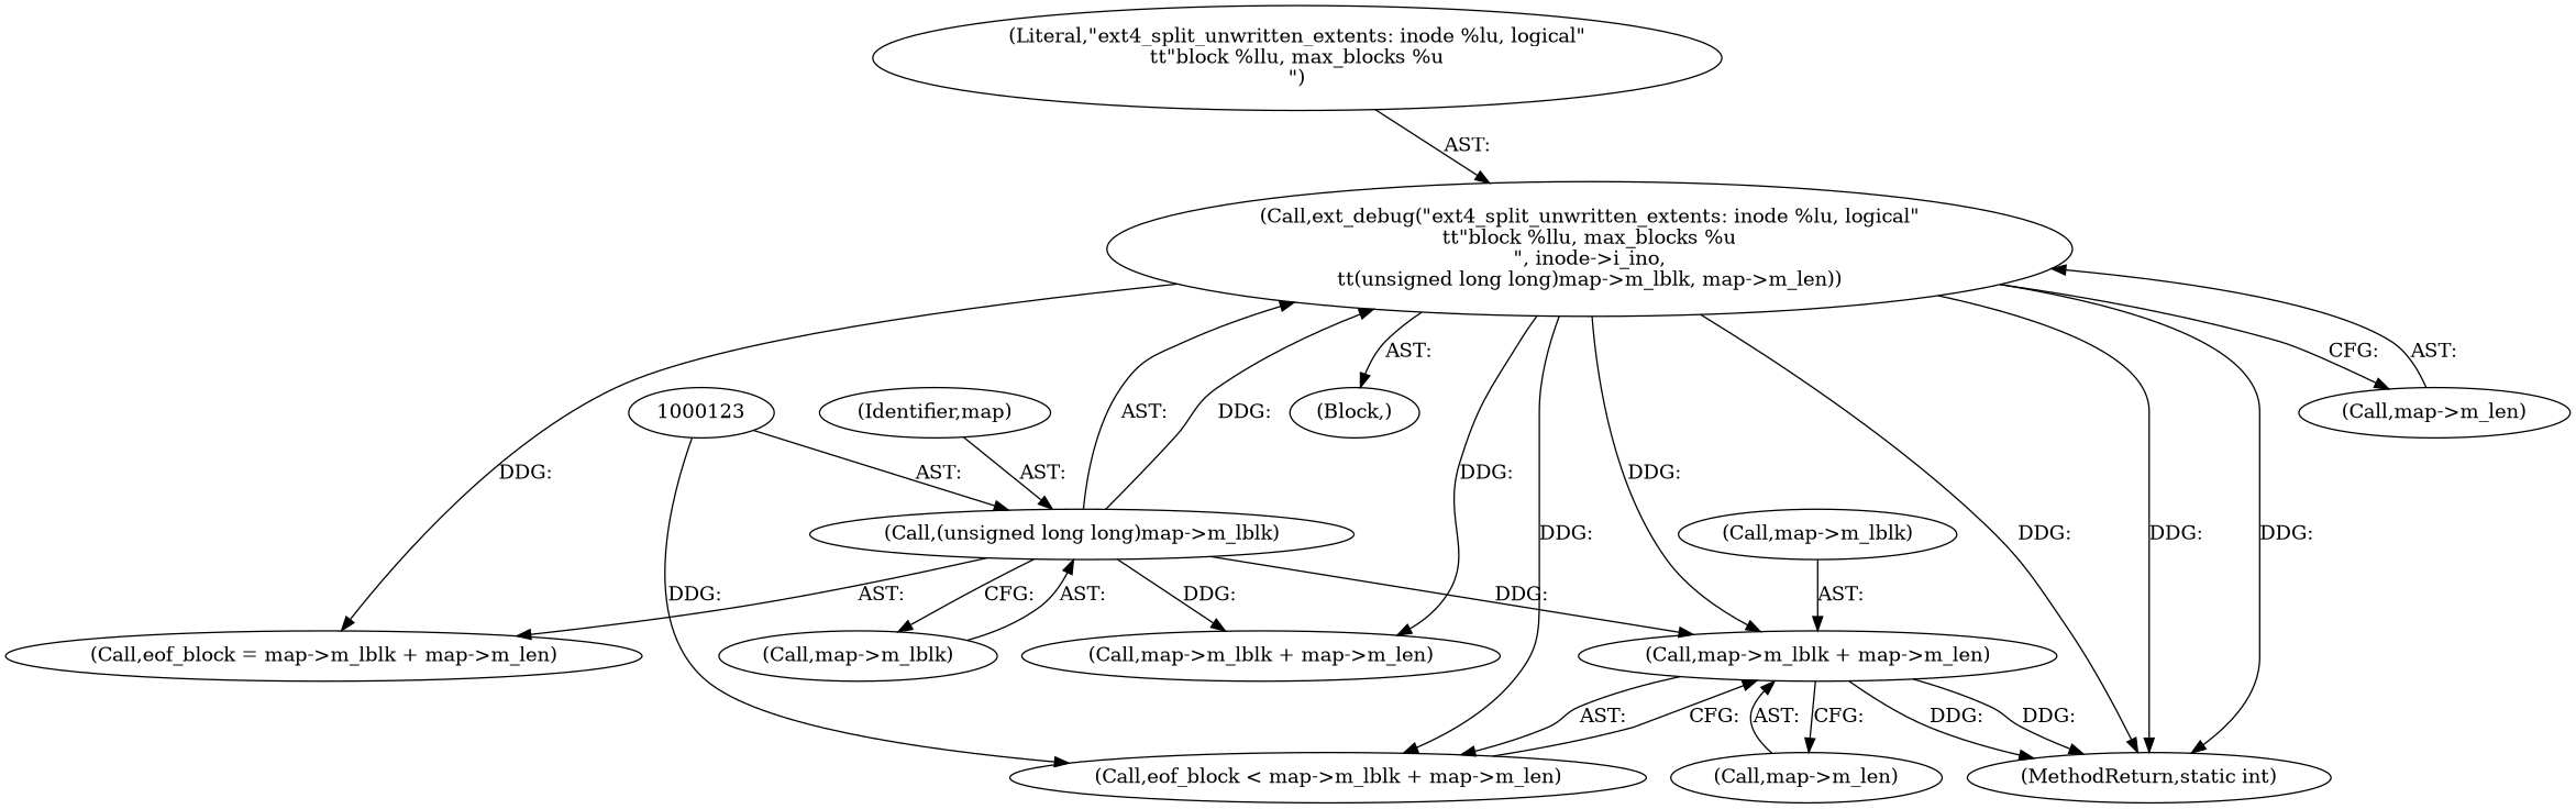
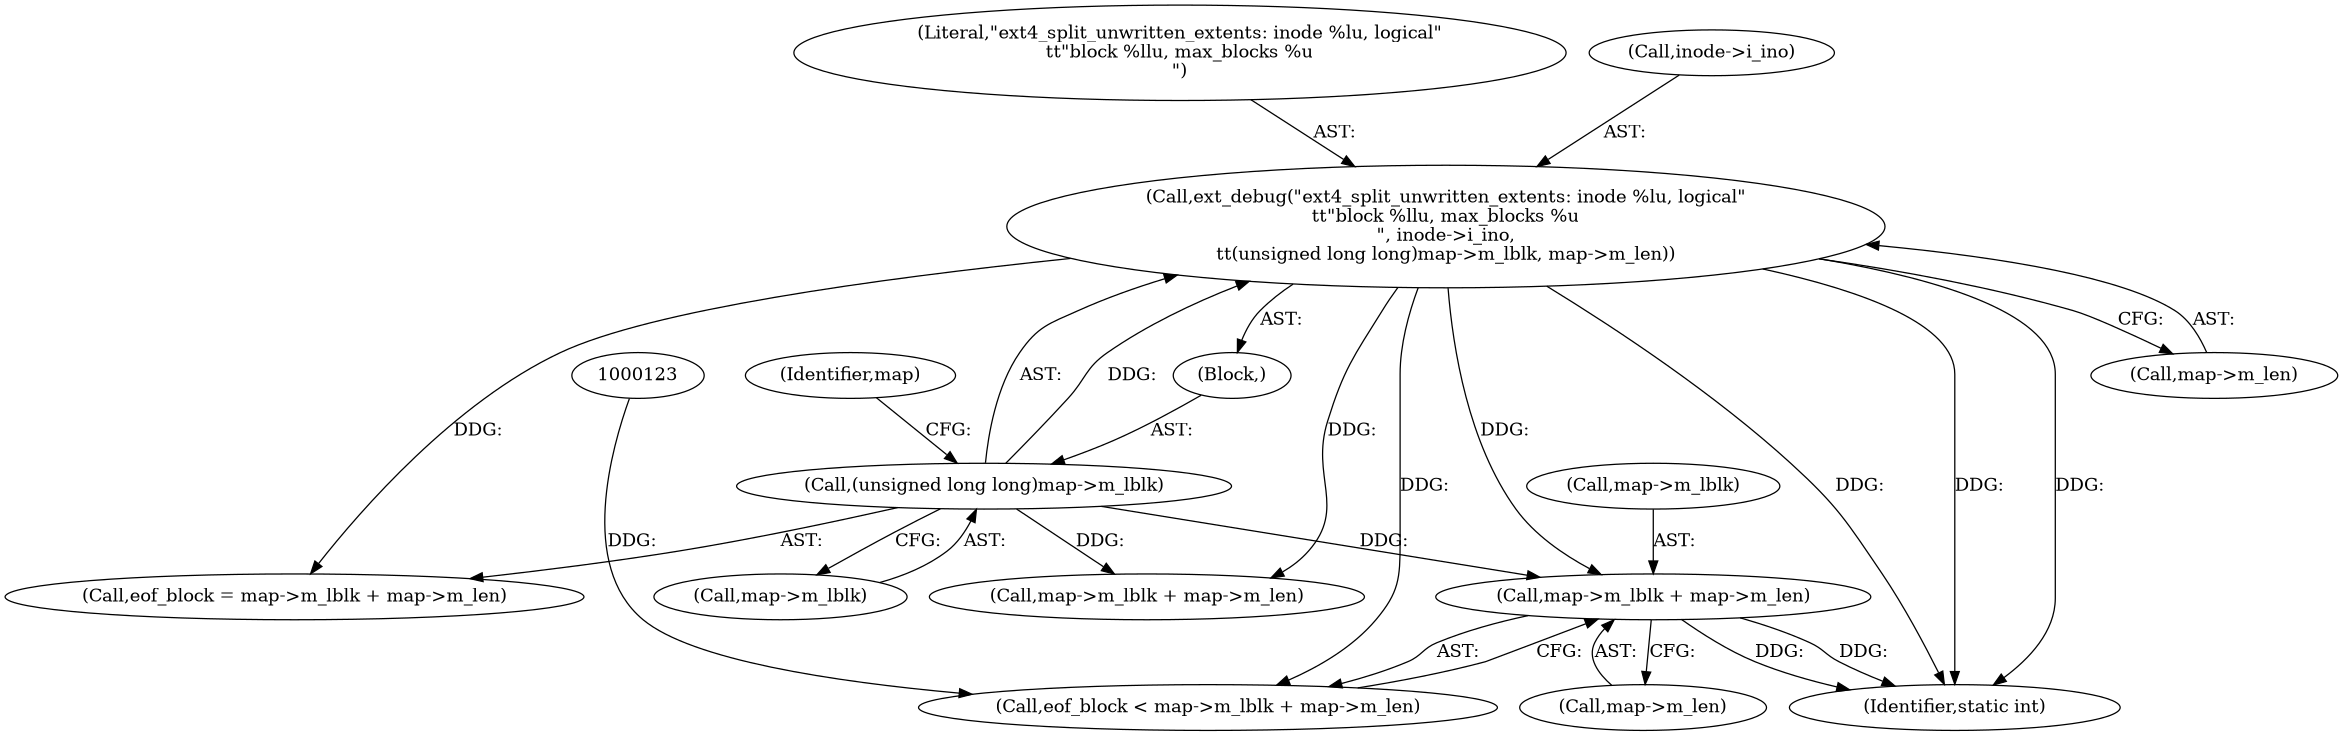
  digraph {
    n1 [label="(Call,map->m_lblk + map->m_len)"]
-   n2 [label="(MethodReturn,static int)"]
+   n2 [label="(Identifier,static int)"]
    n3 [label="(Call,eof_block < map->m_lblk + map->m_len)"]
    n4 [label="(Call,map->m_len)"]
    n5 [label="(Call,(unsigned long long)map->m_lblk)"]
    n6 [label="(Call,ext_debug(\"ext4_split_unwritten_extents: inode %lu, logical\"\n\t\t\"block %llu, max_blocks %u\n\", inode->i_ino,\n\t\t(unsigned long long)map->m_lblk, map->m_len))"]
    n7 [label="(Call,eof_block = map->m_lblk + map->m_len)"]
    n8 [label="(Call,map->m_lblk + map->m_len)"]
    n9 [label="(Call,map->m_lblk)"]
    n10 [label="(Call,map->m_len)"]
    n11 [label="(Block,)"]
    n12 [label="(Literal,\"ext4_split_unwritten_extents: inode %lu, logical\"\n\t\t\"block %llu, max_blocks %u\n\")"]
+   n13 [label="(Call,inode->i_ino)"]
    n14 [label="(Identifier,map)"]
    n15 [label="(Call,map->m_lblk)"]
    1000123
    n1 -> n2 [label="DDG: "]
    n1 -> n2 [label="DDG: "]
    n1 -> n3 [label="AST: "]
    n1 -> n4 [label="CFG: "]
    n3 -> n1 [label="CFG: "]
    n4 -> n1 [label="AST: "]
    n5 -> n1 [label="DDG: "]
    n5 -> n6 [label="AST: "]
    n5 -> n6 [label="DDG: "]
    n5 -> n7 [label="AST: "]
    n5 -> n8 [label="DDG: "]
    n5 -> n9 [label="CFG: "]
    n6 -> n1 [label="DDG: "]
    n6 -> n2 [label="DDG: "]
    n6 -> n2 [label="DDG: "]
    n6 -> n2 [label="DDG: "]
    n6 -> n3 [label="DDG: "]
    n6 -> n7 [label="DDG: "]
    n6 -> n8 [label="DDG: "]
    n6 -> n10 [label="CFG: "]
    n6 -> n11 [label="AST: "]
    n9 -> n5 [label="AST: "]
    n10 -> n6 [label="AST: "]
    n12 -> n6 [label="AST: "]
-   n14 -> n5 [label="AST: "]
+   n13 -> n6 [label="AST: "]
+   n14 -> n5 [label="CFG: "]
    n15 -> n1 [label="AST: "]
    1000123 -> n3 [label="DDG: "]
-   1000123 -> n5 [label="AST: "]
+   n11 -> n5 [label="AST: "]
  }
